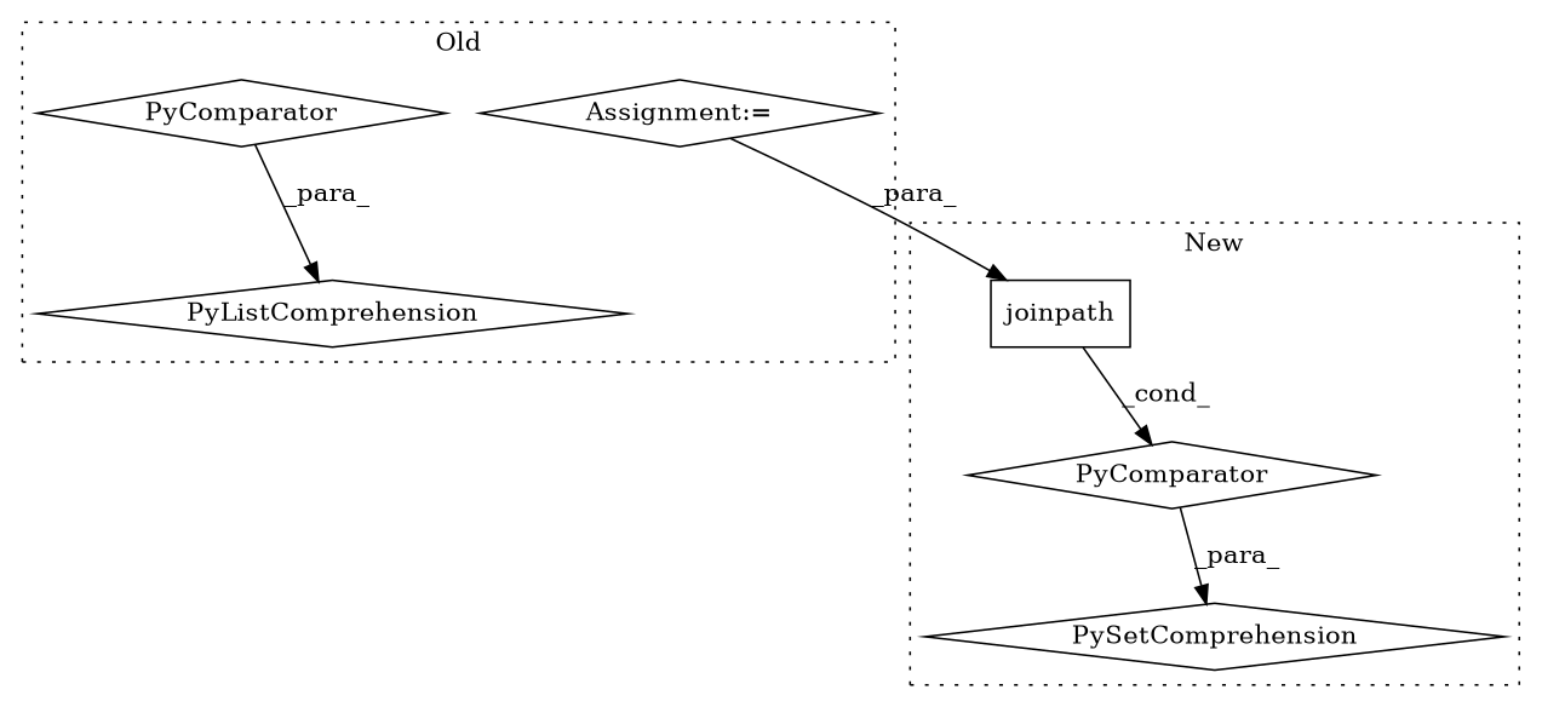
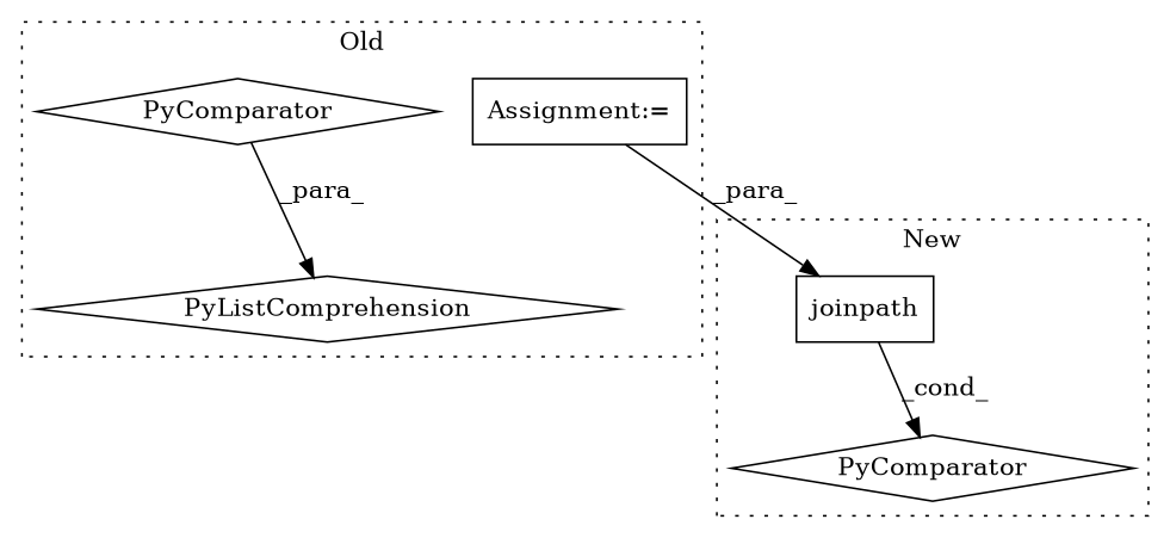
  digraph {
    node [a=113 l=34 shape=diamond]
    n1 [label=PyComparator s=726]
    n2 [a=109 l=219 label=PyListComprehension s=627]
-   n3 [a=7 l=20 label="Assignment:=" s=818]
+   n3 [a=7 l=20 label="Assignment:=" s=818 shape=box]
    n4 [a=32 l="9,1" label=joinpath s="641,651" shape=box]
    n5 [label=PyComparator s=744]
-   n6 [a=111 l=234 label=PySetComprehension s=630]
    subgraph cluster_1 {
      label=Old
      style=dotted
      n1
      n2
      n3
    }
    subgraph cluster_2 {
      label=New
      style=dotted
      n4
      n5
-     n6
    }
    n1 -> n2 [label=_para_]
    n3 -> n4 [label=_para_]
    n4 -> n5 [label=_cond_]
-   n5 -> n6 [label=_para_]
  }
